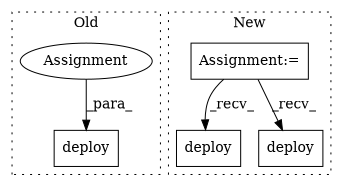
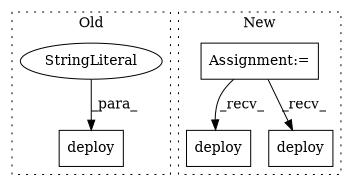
  digraph {
    node [a=32 l="7,1" shape=box]
    n1 [label=deploy s="10861,10904"]
-   n2 [a=45 l=3 label=Assignment s=10876 shape=ellipse]
+   n2 [a=45 l=3 label=StringLiteral s=10876 shape=ellipse]
    n3 [l=8 label=deploy s=10941]
    n4 [a=7 l=1 label="Assignment:=" s=10911]
    n5 [label=deploy s="11262,11274"]
    subgraph cluster_1 {
      label=Old
      style=dotted
      n1
      n2
    }
    subgraph cluster_2 {
      label=New
      style=dotted
      n3
      n4
      n5
    }
    n2 -> n1 [label=_para_]
    n4 -> n3 [label=_recv_]
    n4 -> n5 [label=_recv_]
  }
